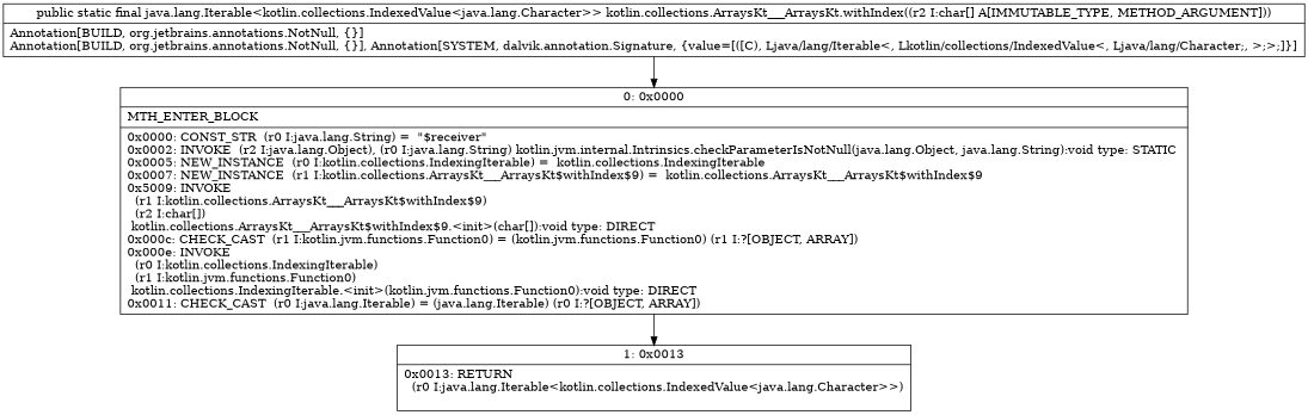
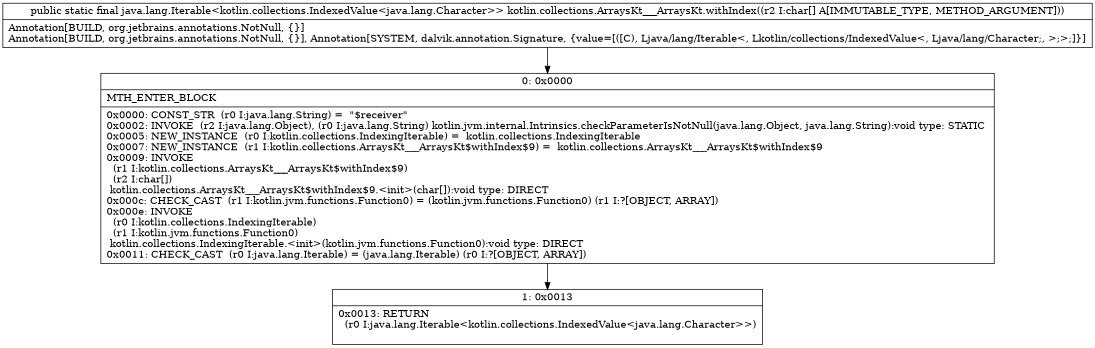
  digraph {
    node [shape=record]
-   n1 [label="{0\:\ 0x0000|MTH_ENTER_BLOCK\l|0x0000: CONST_STR  (r0 I:java.lang.String) =  \"$receiver\" \l0x0002: INVOKE  (r2 I:java.lang.Object), (r0 I:java.lang.String) kotlin.jvm.internal.Intrinsics.checkParameterIsNotNull(java.lang.Object, java.lang.String):void type: STATIC \l0x0005: NEW_INSTANCE  (r0 I:kotlin.collections.IndexingIterable) =  kotlin.collections.IndexingIterable \l0x0007: NEW_INSTANCE  (r1 I:kotlin.collections.ArraysKt___ArraysKt$withIndex$9) =  kotlin.collections.ArraysKt___ArraysKt$withIndex$9 \l0x5009: INVOKE  \l  (r1 I:kotlin.collections.ArraysKt___ArraysKt$withIndex$9)\l  (r2 I:char[])\l kotlin.collections.ArraysKt___ArraysKt$withIndex$9.\<init\>(char[]):void type: DIRECT \l0x000c: CHECK_CAST  (r1 I:kotlin.jvm.functions.Function0) = (kotlin.jvm.functions.Function0) (r1 I:?[OBJECT, ARRAY]) \l0x000e: INVOKE  \l  (r0 I:kotlin.collections.IndexingIterable)\l  (r1 I:kotlin.jvm.functions.Function0)\l kotlin.collections.IndexingIterable.\<init\>(kotlin.jvm.functions.Function0):void type: DIRECT \l0x0011: CHECK_CAST  (r0 I:java.lang.Iterable) = (java.lang.Iterable) (r0 I:?[OBJECT, ARRAY]) \l}"]
+   n1 [label="{0\:\ 0x0000|MTH_ENTER_BLOCK\l|0x0000: CONST_STR  (r0 I:java.lang.String) =  \"$receiver\" \l0x0002: INVOKE  (r2 I:java.lang.Object), (r0 I:java.lang.String) kotlin.jvm.internal.Intrinsics.checkParameterIsNotNull(java.lang.Object, java.lang.String):void type: STATIC \l0x0005: NEW_INSTANCE  (r0 I:kotlin.collections.IndexingIterable) =  kotlin.collections.IndexingIterable \l0x0007: NEW_INSTANCE  (r1 I:kotlin.collections.ArraysKt___ArraysKt$withIndex$9) =  kotlin.collections.ArraysKt___ArraysKt$withIndex$9 \l0x0009: INVOKE  \l  (r1 I:kotlin.collections.ArraysKt___ArraysKt$withIndex$9)\l  (r2 I:char[])\l kotlin.collections.ArraysKt___ArraysKt$withIndex$9.\<init\>(char[]):void type: DIRECT \l0x000c: CHECK_CAST  (r1 I:kotlin.jvm.functions.Function0) = (kotlin.jvm.functions.Function0) (r1 I:?[OBJECT, ARRAY]) \l0x000e: INVOKE  \l  (r0 I:kotlin.collections.IndexingIterable)\l  (r1 I:kotlin.jvm.functions.Function0)\l kotlin.collections.IndexingIterable.\<init\>(kotlin.jvm.functions.Function0):void type: DIRECT \l0x0011: CHECK_CAST  (r0 I:java.lang.Iterable) = (java.lang.Iterable) (r0 I:?[OBJECT, ARRAY]) \l}"]
    n2 [label="{1\:\ 0x0013|0x0013: RETURN  \l  (r0 I:java.lang.Iterable\<kotlin.collections.IndexedValue\<java.lang.Character\>\>)\l \l}"]
    n3 [label="{public static final java.lang.Iterable\<kotlin.collections.IndexedValue\<java.lang.Character\>\> kotlin.collections.ArraysKt___ArraysKt.withIndex((r2 I:char[] A[IMMUTABLE_TYPE, METHOD_ARGUMENT]))  | Annotation[BUILD, org.jetbrains.annotations.NotNull, \{\}]\lAnnotation[BUILD, org.jetbrains.annotations.NotNull, \{\}], Annotation[SYSTEM, dalvik.annotation.Signature, \{value=[([C), Ljava\/lang\/Iterable\<, Lkotlin\/collections\/IndexedValue\<, Ljava\/lang\/Character;, \>;\>;]\}]\l}"]
    n1 -> n2
    n3 -> n1
  }
